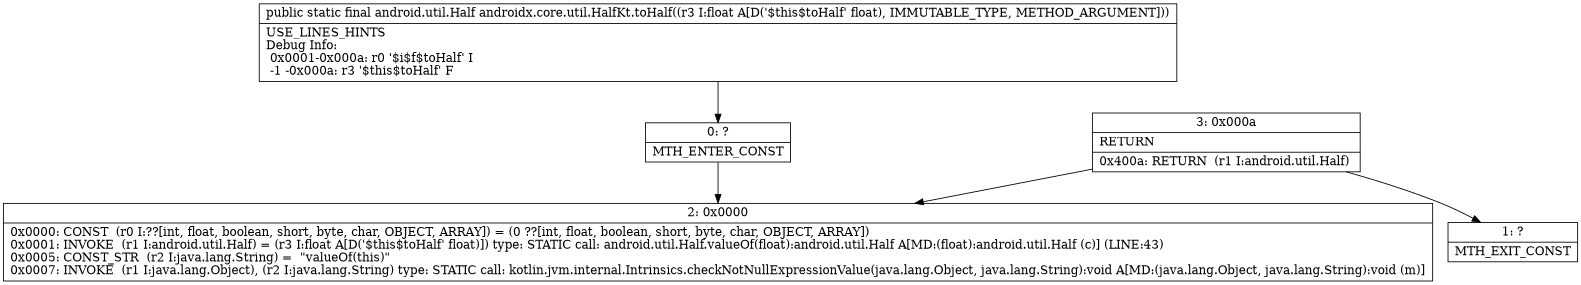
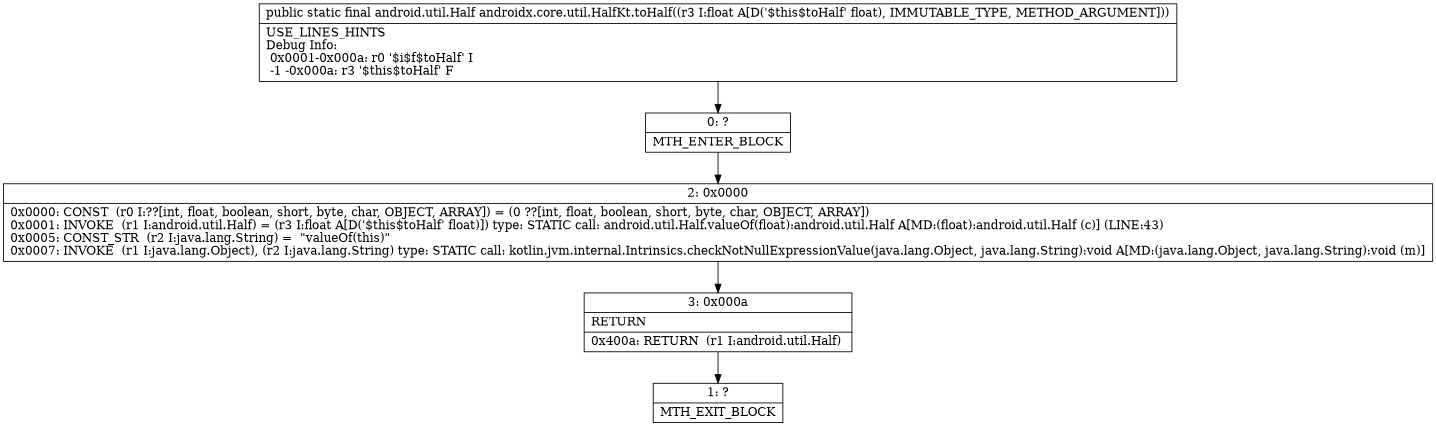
  digraph {
    node [shape=record]
-   n1 [label="{0\:\ ?|MTH_ENTER_CONST\l}"]
+   n1 [label="{0\:\ ?|MTH_ENTER_BLOCK\l}"]
    n2 [label="{2\:\ 0x0000|0x0000: CONST  (r0 I:??[int, float, boolean, short, byte, char, OBJECT, ARRAY]) = (0 ??[int, float, boolean, short, byte, char, OBJECT, ARRAY]) \l0x0001: INVOKE  (r1 I:android.util.Half) = (r3 I:float A[D('$this$toHalf' float)]) type: STATIC call: android.util.Half.valueOf(float):android.util.Half A[MD:(float):android.util.Half (c)] (LINE:43)\l0x0005: CONST_STR  (r2 I:java.lang.String) =  \"valueOf(this)\" \l0x0007: INVOKE  (r1 I:java.lang.Object), (r2 I:java.lang.String) type: STATIC call: kotlin.jvm.internal.Intrinsics.checkNotNullExpressionValue(java.lang.Object, java.lang.String):void A[MD:(java.lang.Object, java.lang.String):void (m)]\l}"]
    n3 [label="{3\:\ 0x000a|RETURN\l|0x400a: RETURN  (r1 I:android.util.Half) \l}"]
-   n4 [label="{1\:\ ?|MTH_EXIT_CONST\l}"]
+   n4 [label="{1\:\ ?|MTH_EXIT_BLOCK\l}"]
    n5 [label="{public static final android.util.Half androidx.core.util.HalfKt.toHalf((r3 I:float A[D('$this$toHalf' float), IMMUTABLE_TYPE, METHOD_ARGUMENT]))  | USE_LINES_HINTS\lDebug Info:\l  0x0001\-0x000a: r0 '$i$f$toHalf' I\l  \-1 \-0x000a: r3 '$this$toHalf' F\l}"]
    n1 -> n2
-   n3 -> n2
+   n2 -> n3
    n3 -> n4
    n5 -> n1
  }
